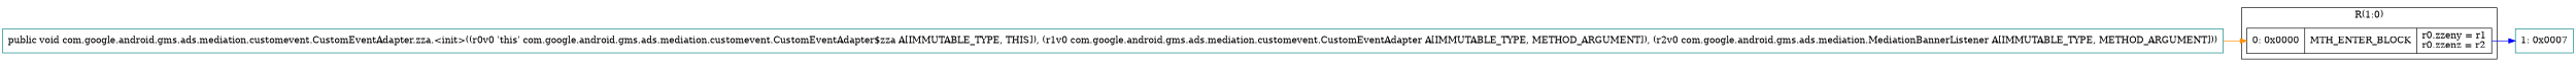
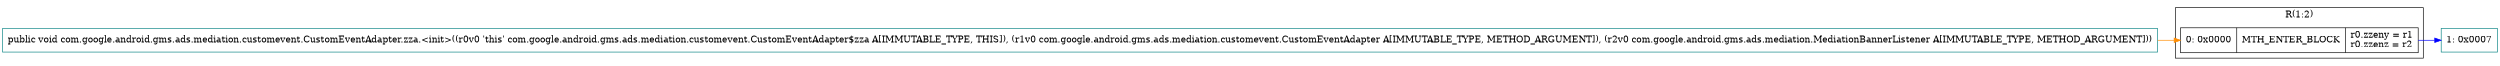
  digraph {
    rankdir=LR
    node [color=teal shape=record]
    n1 [color=black label="{0\:\ 0x0000|MTH_ENTER_BLOCK\l|r0.zzeny = r1\lr0.zzenz = r2\l}"]
    n2 [label="{1\:\ 0x0007}"]
    n3 [label="{public void com.google.android.gms.ads.mediation.customevent.CustomEventAdapter.zza.\<init\>((r0v0 'this' com.google.android.gms.ads.mediation.customevent.CustomEventAdapter$zza A[IMMUTABLE_TYPE, THIS]), (r1v0 com.google.android.gms.ads.mediation.customevent.CustomEventAdapter A[IMMUTABLE_TYPE, METHOD_ARGUMENT]), (r2v0 com.google.android.gms.ads.mediation.MediationBannerListener A[IMMUTABLE_TYPE, METHOD_ARGUMENT])) }"]
    subgraph cluster_1 {
-     label="R(1:0)"
+     label="R(1:2)"
      n1
    }
    n1 -> n2 [color=blue]
    n3 -> n1 [color=darkorange]
  }
